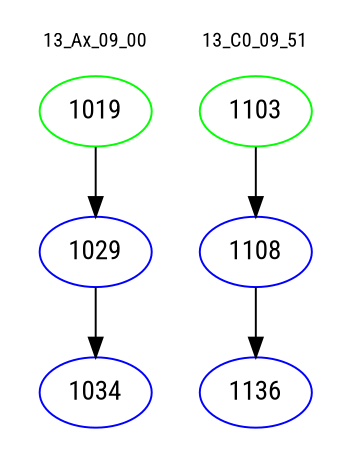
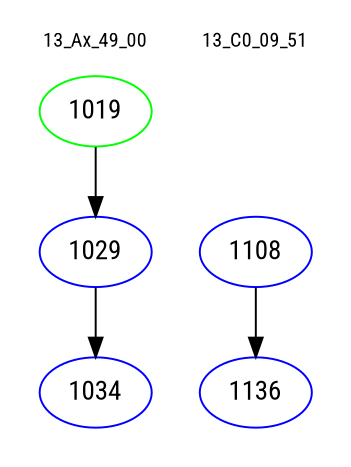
  digraph {
    fontname="Roboto Condensed"
    node [color=blue fontname="Roboto Condensed"]
    edge [color=black fontname="Roboto Condensed"]
    n1 [color=green label=1019]
    n2 [label=1029]
    n3 [label=1034]
-   n4 [color=green label=1103]
    n5 [label=1108]
    n6 [label=1136]
    subgraph cluster_1 {
      color=white
      fontsize=10
-     label="13_Ax_09_00"
+     label="13_Ax_49_00"
      n1
      n2
      n3
    }
    subgraph cluster_2 {
      color=white
      fontsize=10
      label="13_C0_09_51"
-     n4
      n5
      n6
    }
    n1 -> n2
    n2 -> n3
-   n4 -> n5
    n5 -> n6
  }
